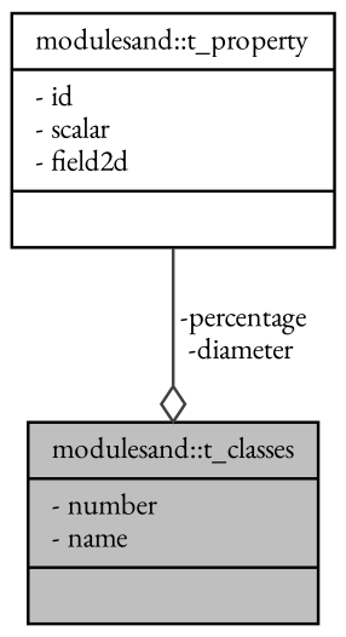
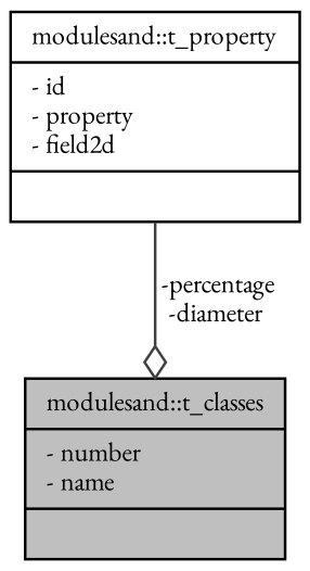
  digraph {
    fontname="EB Garamond"
    node [color=black fontname="EB Garamond" fontsize=10 shape=record style=filled]
    n1 [fillcolor=grey75 fontcolor=black height=0.2 label="{modulesand::t_classes\n|- number\l- name\l|}" width=0.4]
-   n2 [fillcolor=white height=0.2 label="{modulesand::t_property\n|- id\l- scalar\l- field2d\l|}" width=0.4]
+   n2 [fillcolor=white height=0.2 label="{modulesand::t_property\n|- id\l- property\l- field2d\l|}" width=0.4]
    n2 -> n1 [arrowhead=odiamond color=grey25 fontname="EB Garamond" fontsize=10 label=" -percentage\n-diameter" labelfontname=Helvetica labelfontsize=10 style=solid]
  }
